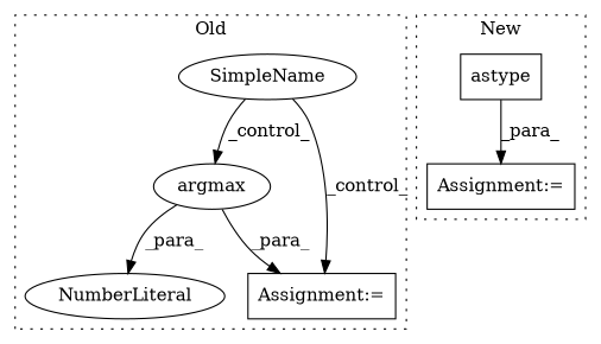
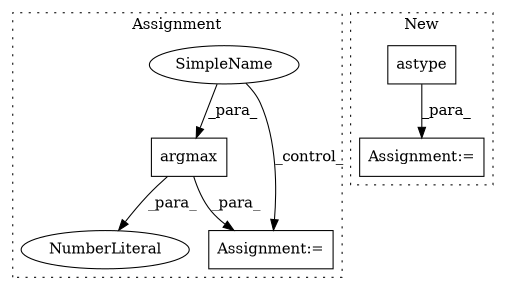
  digraph {
    node [a=32 l=1 shape=box]
-   n1 [l="7,1" label=argmax s="18440,18448" shape=ellipse]
+   n1 [l="7,1" label=argmax s="18440,18448"]
    n2 [a=34 label=NumberLiteral s=18447 shape=ellipse]
    n3 [a=7 label="Assignment:=" s=18434]
    n4 [a=42 label=SimpleName shape=ellipse l=""]
    n5 [l="7,1" label=astype s="17176,17186"]
    n6 [a=7 label="Assignment:=" s=17162]
    subgraph cluster_1 {
-     label=Old
+     label=Assignment
      style=dotted
      n1
      n2
      n3
      n4
    }
    subgraph cluster_2 {
      label=New
      style=dotted
      n5
      n6
    }
    n1 -> n2 [label=_para_]
    n1 -> n3 [label=_para_]
-   n4 -> n1 [label=_control_]
+   n4 -> n1 [label=_para_]
    n4 -> n3 [label=_control_]
    n5 -> n6 [label=_para_]
  }
